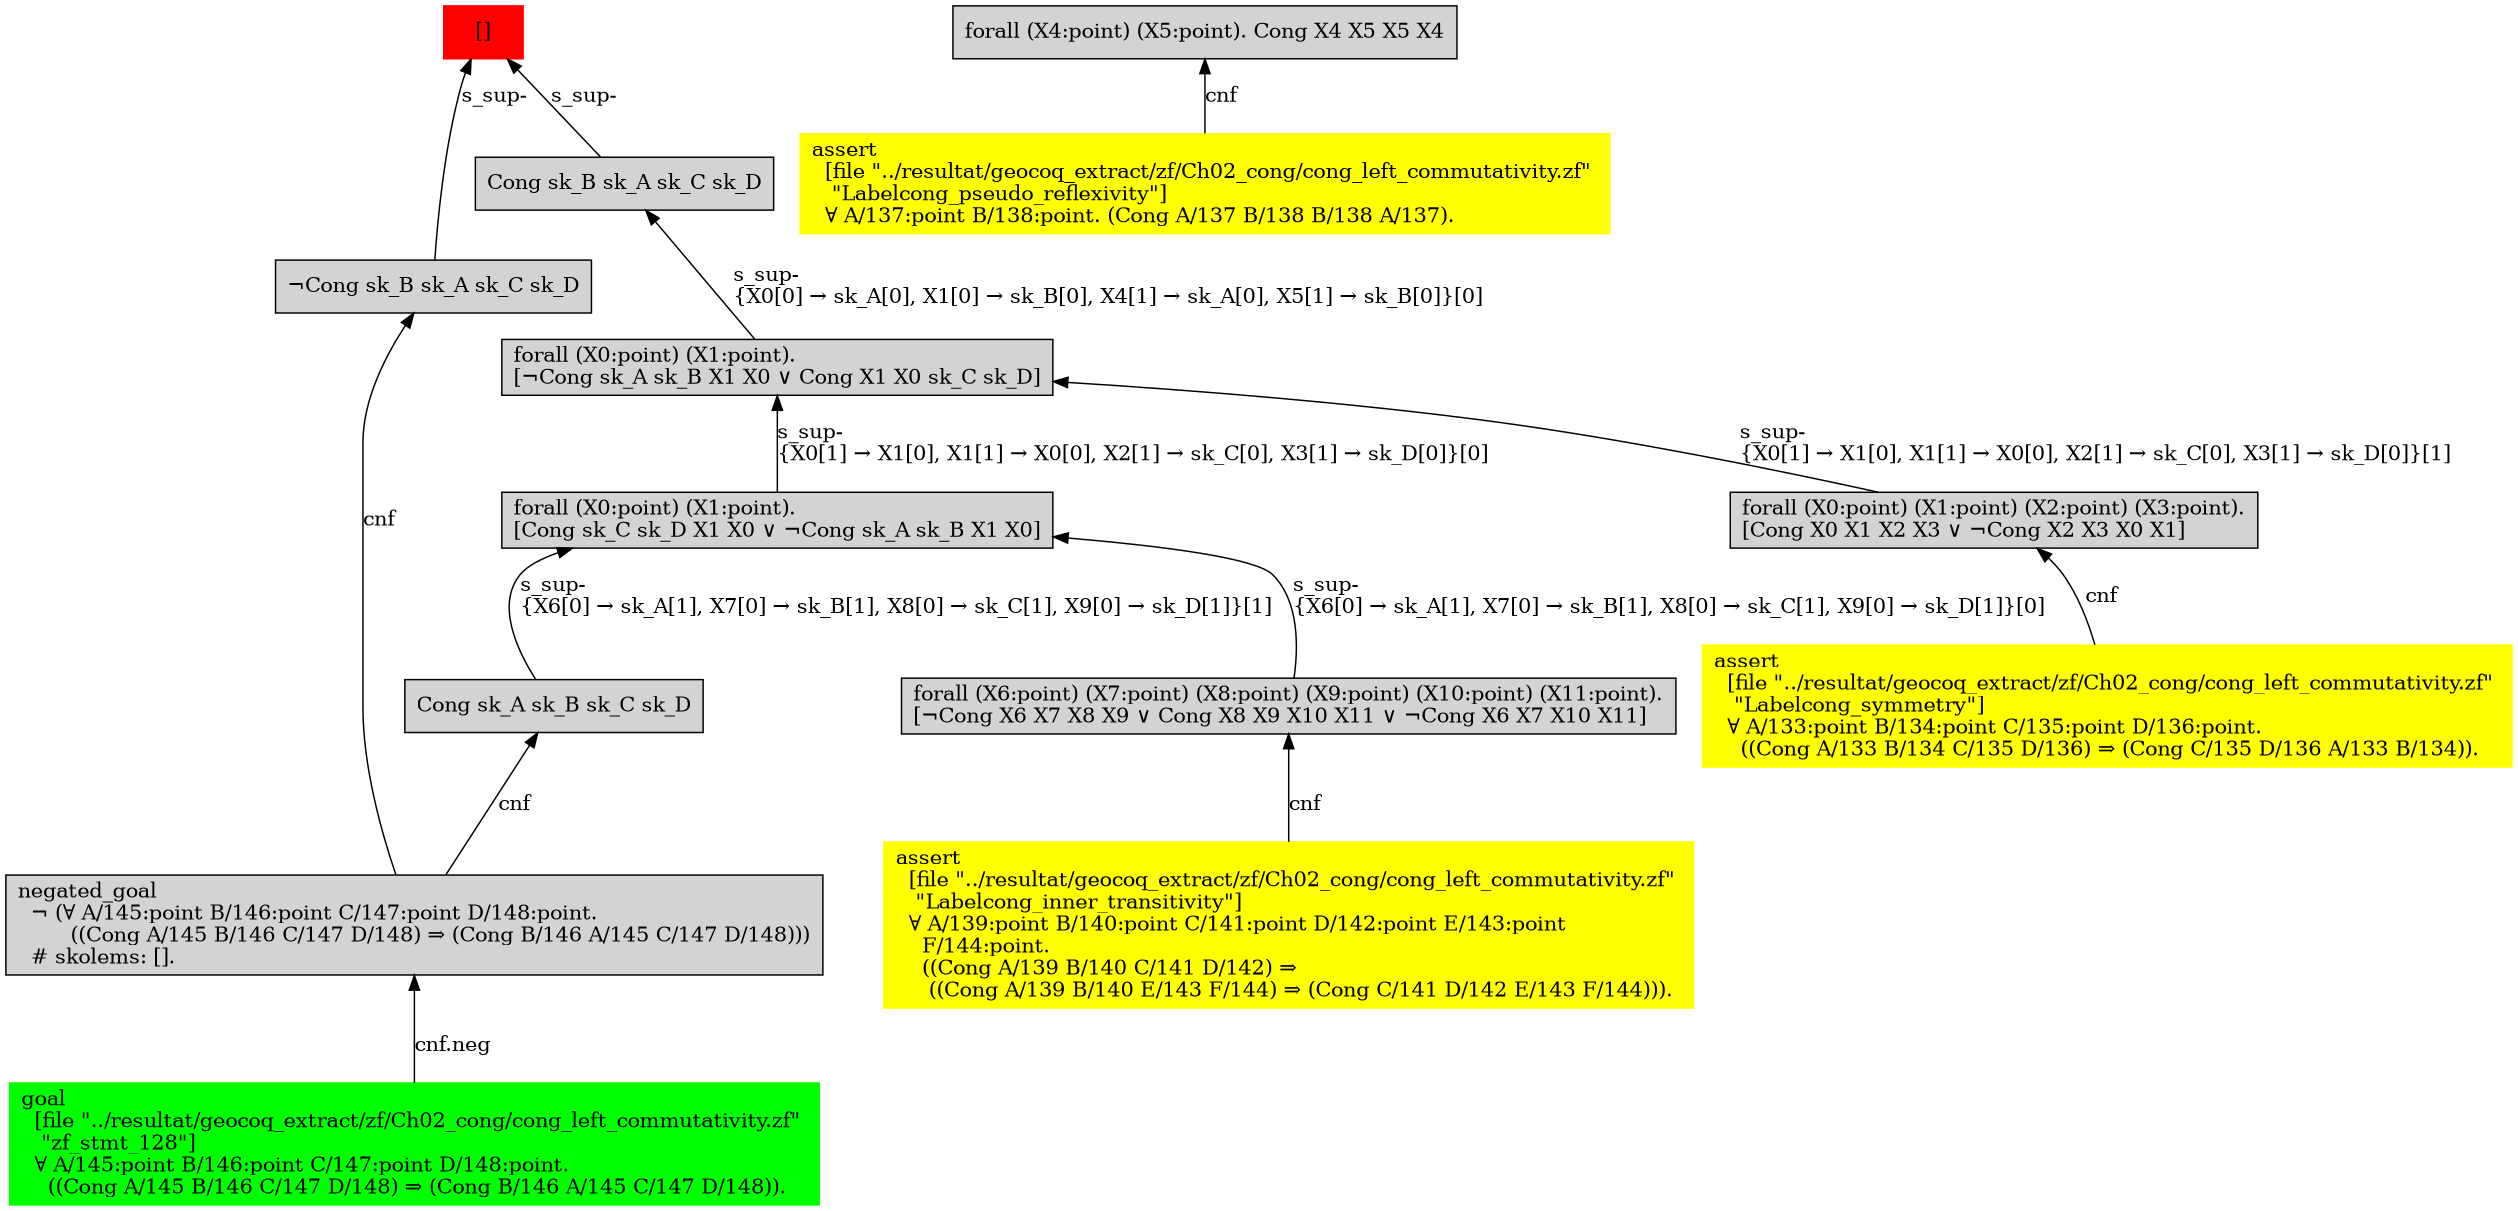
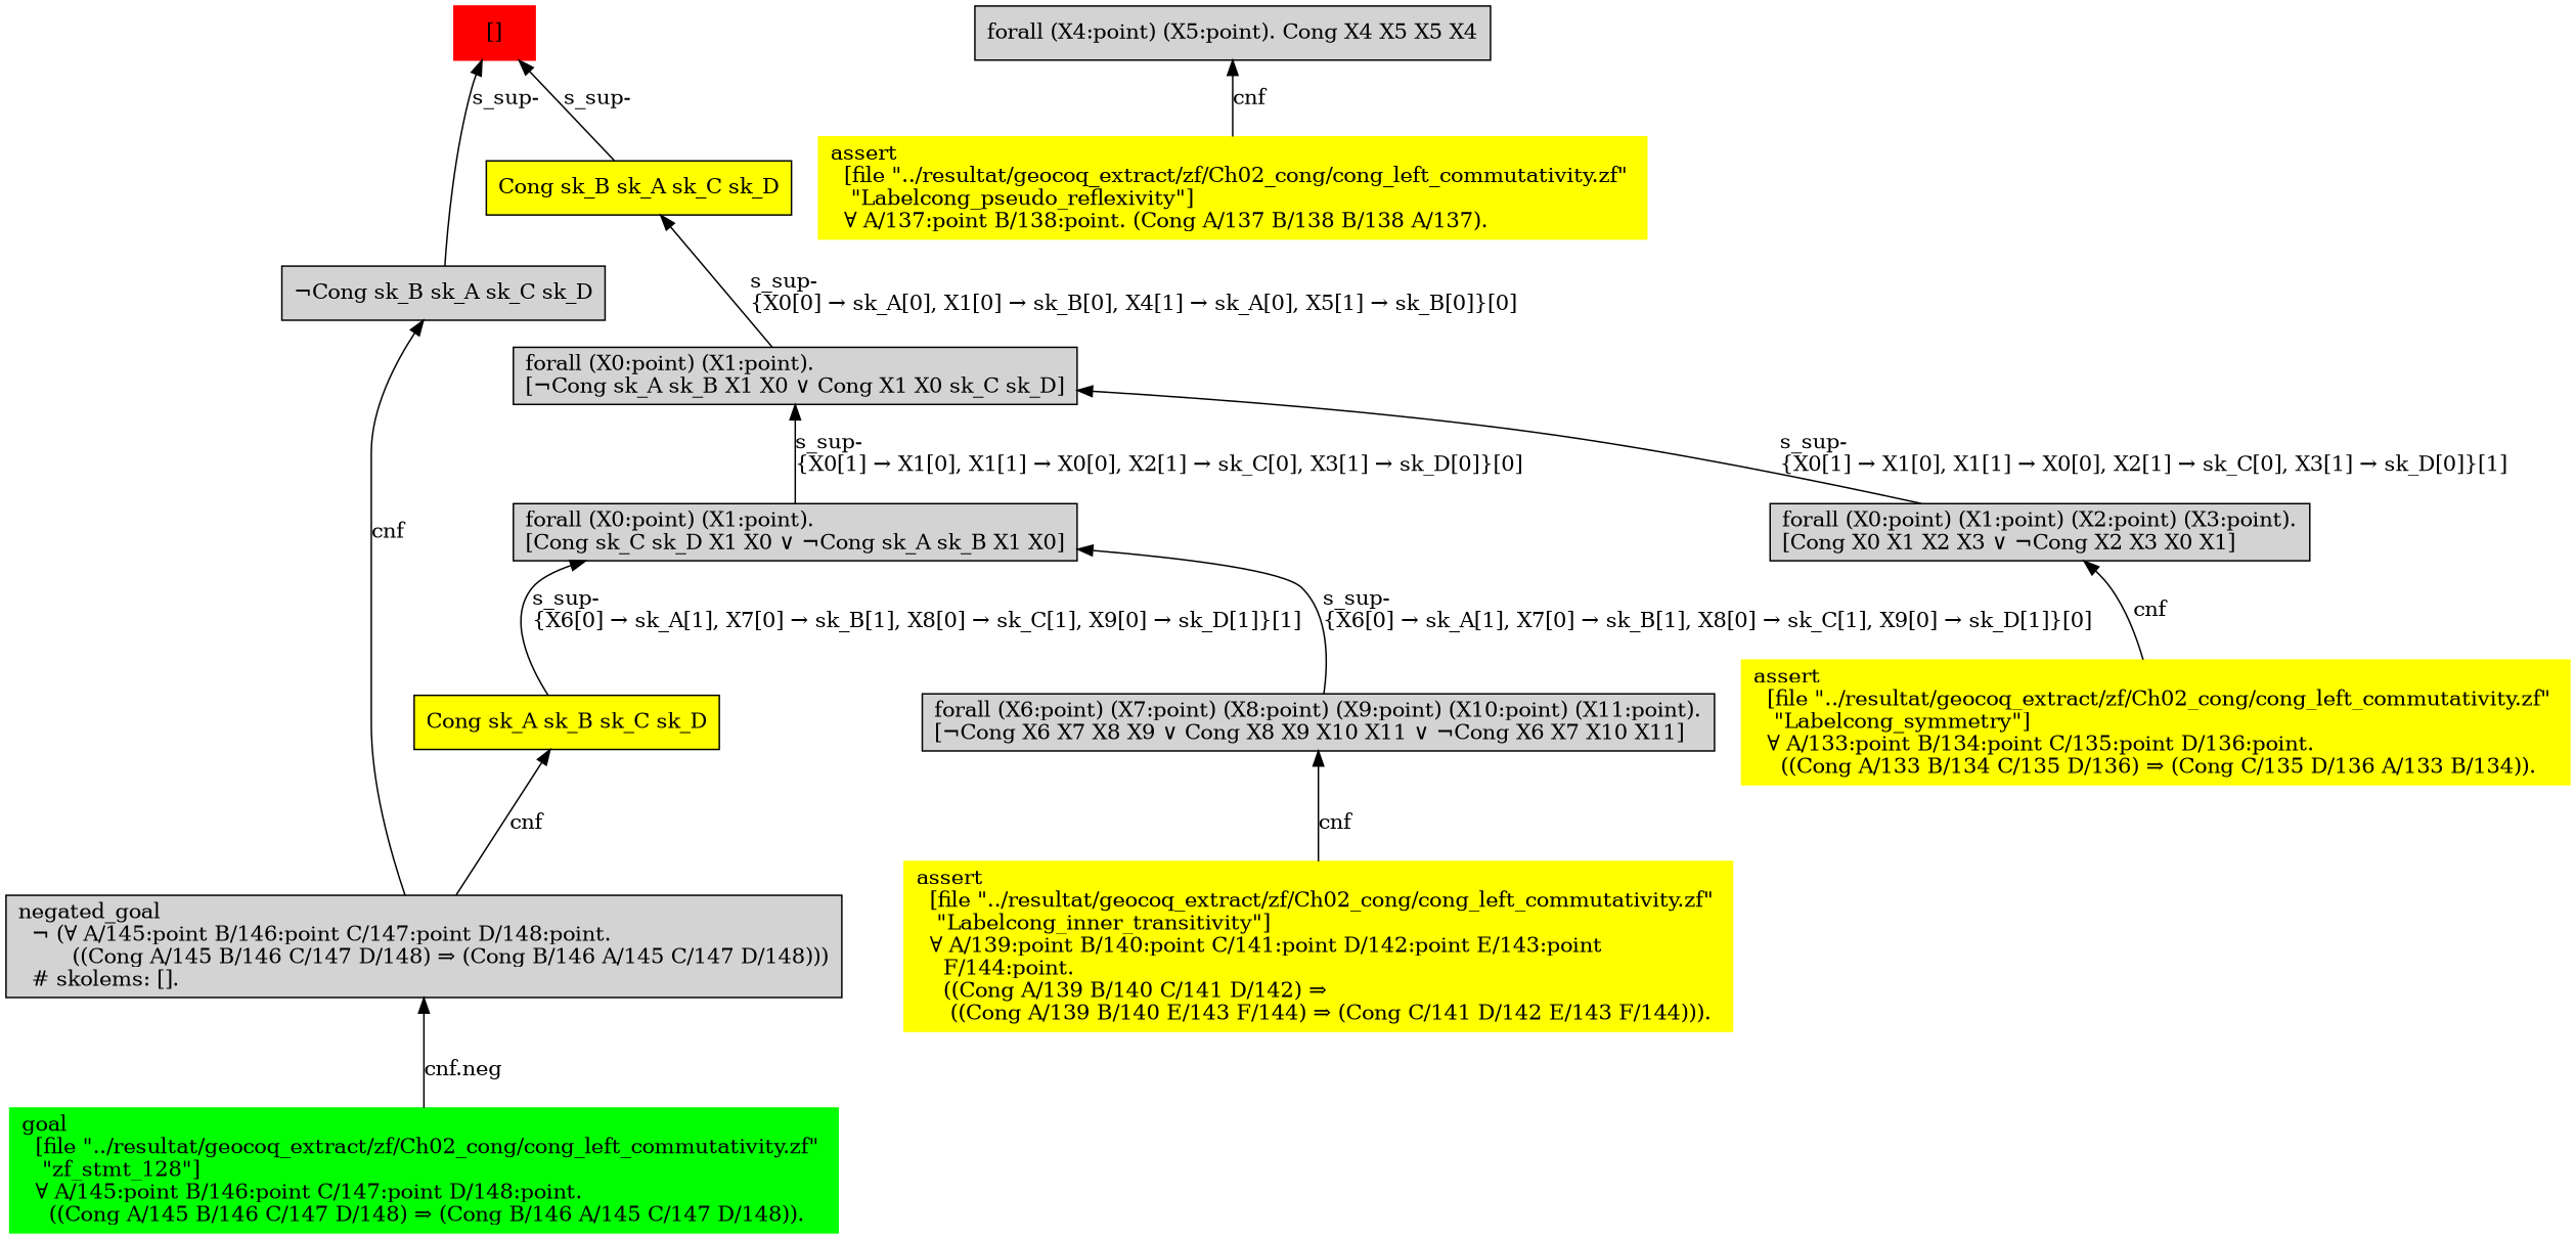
  digraph {
    node [shape=box style=filled]
    edge [dir=back]
    n1 [color=red label="[]"]
    n2 [label="¬Cong sk_B sk_A sk_C sk_D\l"]
-   n3 [label="Cong sk_B sk_A sk_C sk_D\l"]
+   n3 [label="Cong sk_B sk_A sk_C sk_D\l" fillcolor=yellow]
    n4 [label="negated_goal\l  ¬ (∀ A/145:point B/146:point C/147:point D/148:point.\l        ((Cong A/145 B/146 C/147 D/148) ⇒ (Cong B/146 A/145 C/147 D/148)))\l  # skolems: [].\l"]
    n5 [label="forall (X0:point) (X1:point).\l[¬Cong sk_A sk_B X1 X0 ∨ Cong X1 X0 sk_C sk_D]\l"]
    n6 [color=green label="goal\l  [file \"../resultat/geocoq_extract/zf/Ch02_cong/cong_left_commutativity.zf\" \l   \"zf_stmt_128\"]\l  ∀ A/145:point B/146:point C/147:point D/148:point.\l    ((Cong A/145 B/146 C/147 D/148) ⇒ (Cong B/146 A/145 C/147 D/148)).\l"]
    n7 [label="forall (X0:point) (X1:point) (X2:point) (X3:point).\l[Cong X0 X1 X2 X3 ∨ ¬Cong X2 X3 X0 X1]\l"]
    n8 [label="forall (X0:point) (X1:point).\l[Cong sk_C sk_D X1 X0 ∨ ¬Cong sk_A sk_B X1 X0]\l"]
    n9 [label="forall (X4:point) (X5:point). Cong X4 X5 X5 X4\l"]
    n10 [color=yellow label="assert\l  [file \"../resultat/geocoq_extract/zf/Ch02_cong/cong_left_commutativity.zf\" \l   \"Labelcong_pseudo_reflexivity\"]\l  ∀ A/137:point B/138:point. (Cong A/137 B/138 B/138 A/137).\l"]
    n11 [color=yellow label="assert\l  [file \"../resultat/geocoq_extract/zf/Ch02_cong/cong_left_commutativity.zf\" \l   \"Labelcong_symmetry\"]\l  ∀ A/133:point B/134:point C/135:point D/136:point.\l    ((Cong A/133 B/134 C/135 D/136) ⇒ (Cong C/135 D/136 A/133 B/134)).\l"]
    n12 [label="forall (X6:point) (X7:point) (X8:point) (X9:point) (X10:point) (X11:point).\l[¬Cong X6 X7 X8 X9 ∨ Cong X8 X9 X10 X11 ∨ ¬Cong X6 X7 X10 X11]\l"]
-   n13 [label="Cong sk_A sk_B sk_C sk_D\l"]
+   n13 [label="Cong sk_A sk_B sk_C sk_D\l" fillcolor=yellow]
    n14 [color=yellow label="assert\l  [file \"../resultat/geocoq_extract/zf/Ch02_cong/cong_left_commutativity.zf\" \l   \"Labelcong_inner_transitivity\"]\l  ∀ A/139:point B/140:point C/141:point D/142:point E/143:point \l    F/144:point.\l    ((Cong A/139 B/140 C/141 D/142) ⇒\l     ((Cong A/139 B/140 E/143 F/144) ⇒ (Cong C/141 D/142 E/143 F/144))).\l"]
    n1 -> n2 [label="s_sup-\l"]
    n1 -> n3 [label="s_sup-\l"]
    n2 -> n4 [label=cnf]
    n3 -> n5 [label="s_sup-\l\{X0[0] → sk_A[0], X1[0] → sk_B[0], X4[1] → sk_A[0], X5[1] → sk_B[0]\}[0]\l"]
    n4 -> n6 [label="cnf.neg"]
    n5 -> n7 [label="s_sup-\l\{X0[1] → X1[0], X1[1] → X0[0], X2[1] → sk_C[0], X3[1] → sk_D[0]\}[1]\l"]
    n5 -> n8 [label="s_sup-\l\{X0[1] → X1[0], X1[1] → X0[0], X2[1] → sk_C[0], X3[1] → sk_D[0]\}[0]\l"]
    n7 -> n11 [label=cnf]
    n8 -> n12 [label="s_sup-\l\{X6[0] → sk_A[1], X7[0] → sk_B[1], X8[0] → sk_C[1], X9[0] → sk_D[1]\}[0]\l"]
    n8 -> n13 [label="s_sup-\l\{X6[0] → sk_A[1], X7[0] → sk_B[1], X8[0] → sk_C[1], X9[0] → sk_D[1]\}[1]\l"]
    n9 -> n10 [label=cnf]
    n12 -> n14 [label=cnf]
    n13 -> n4 [label=cnf]
  }
